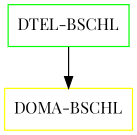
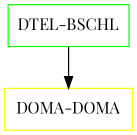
  digraph {
    fontname="Playfair Display"
    node [shape=box fontname="Playfair Display"]
    "DTEL-BSCHL" [color=green]
-   "DOMA-BSCHL" [color=yellow]
+   "DOMA-BSCHL" [color=yellow label="DOMA-DOMA"]
    "DTEL-BSCHL" -> "DOMA-BSCHL" [fontname="Playfair Display"]
  }
